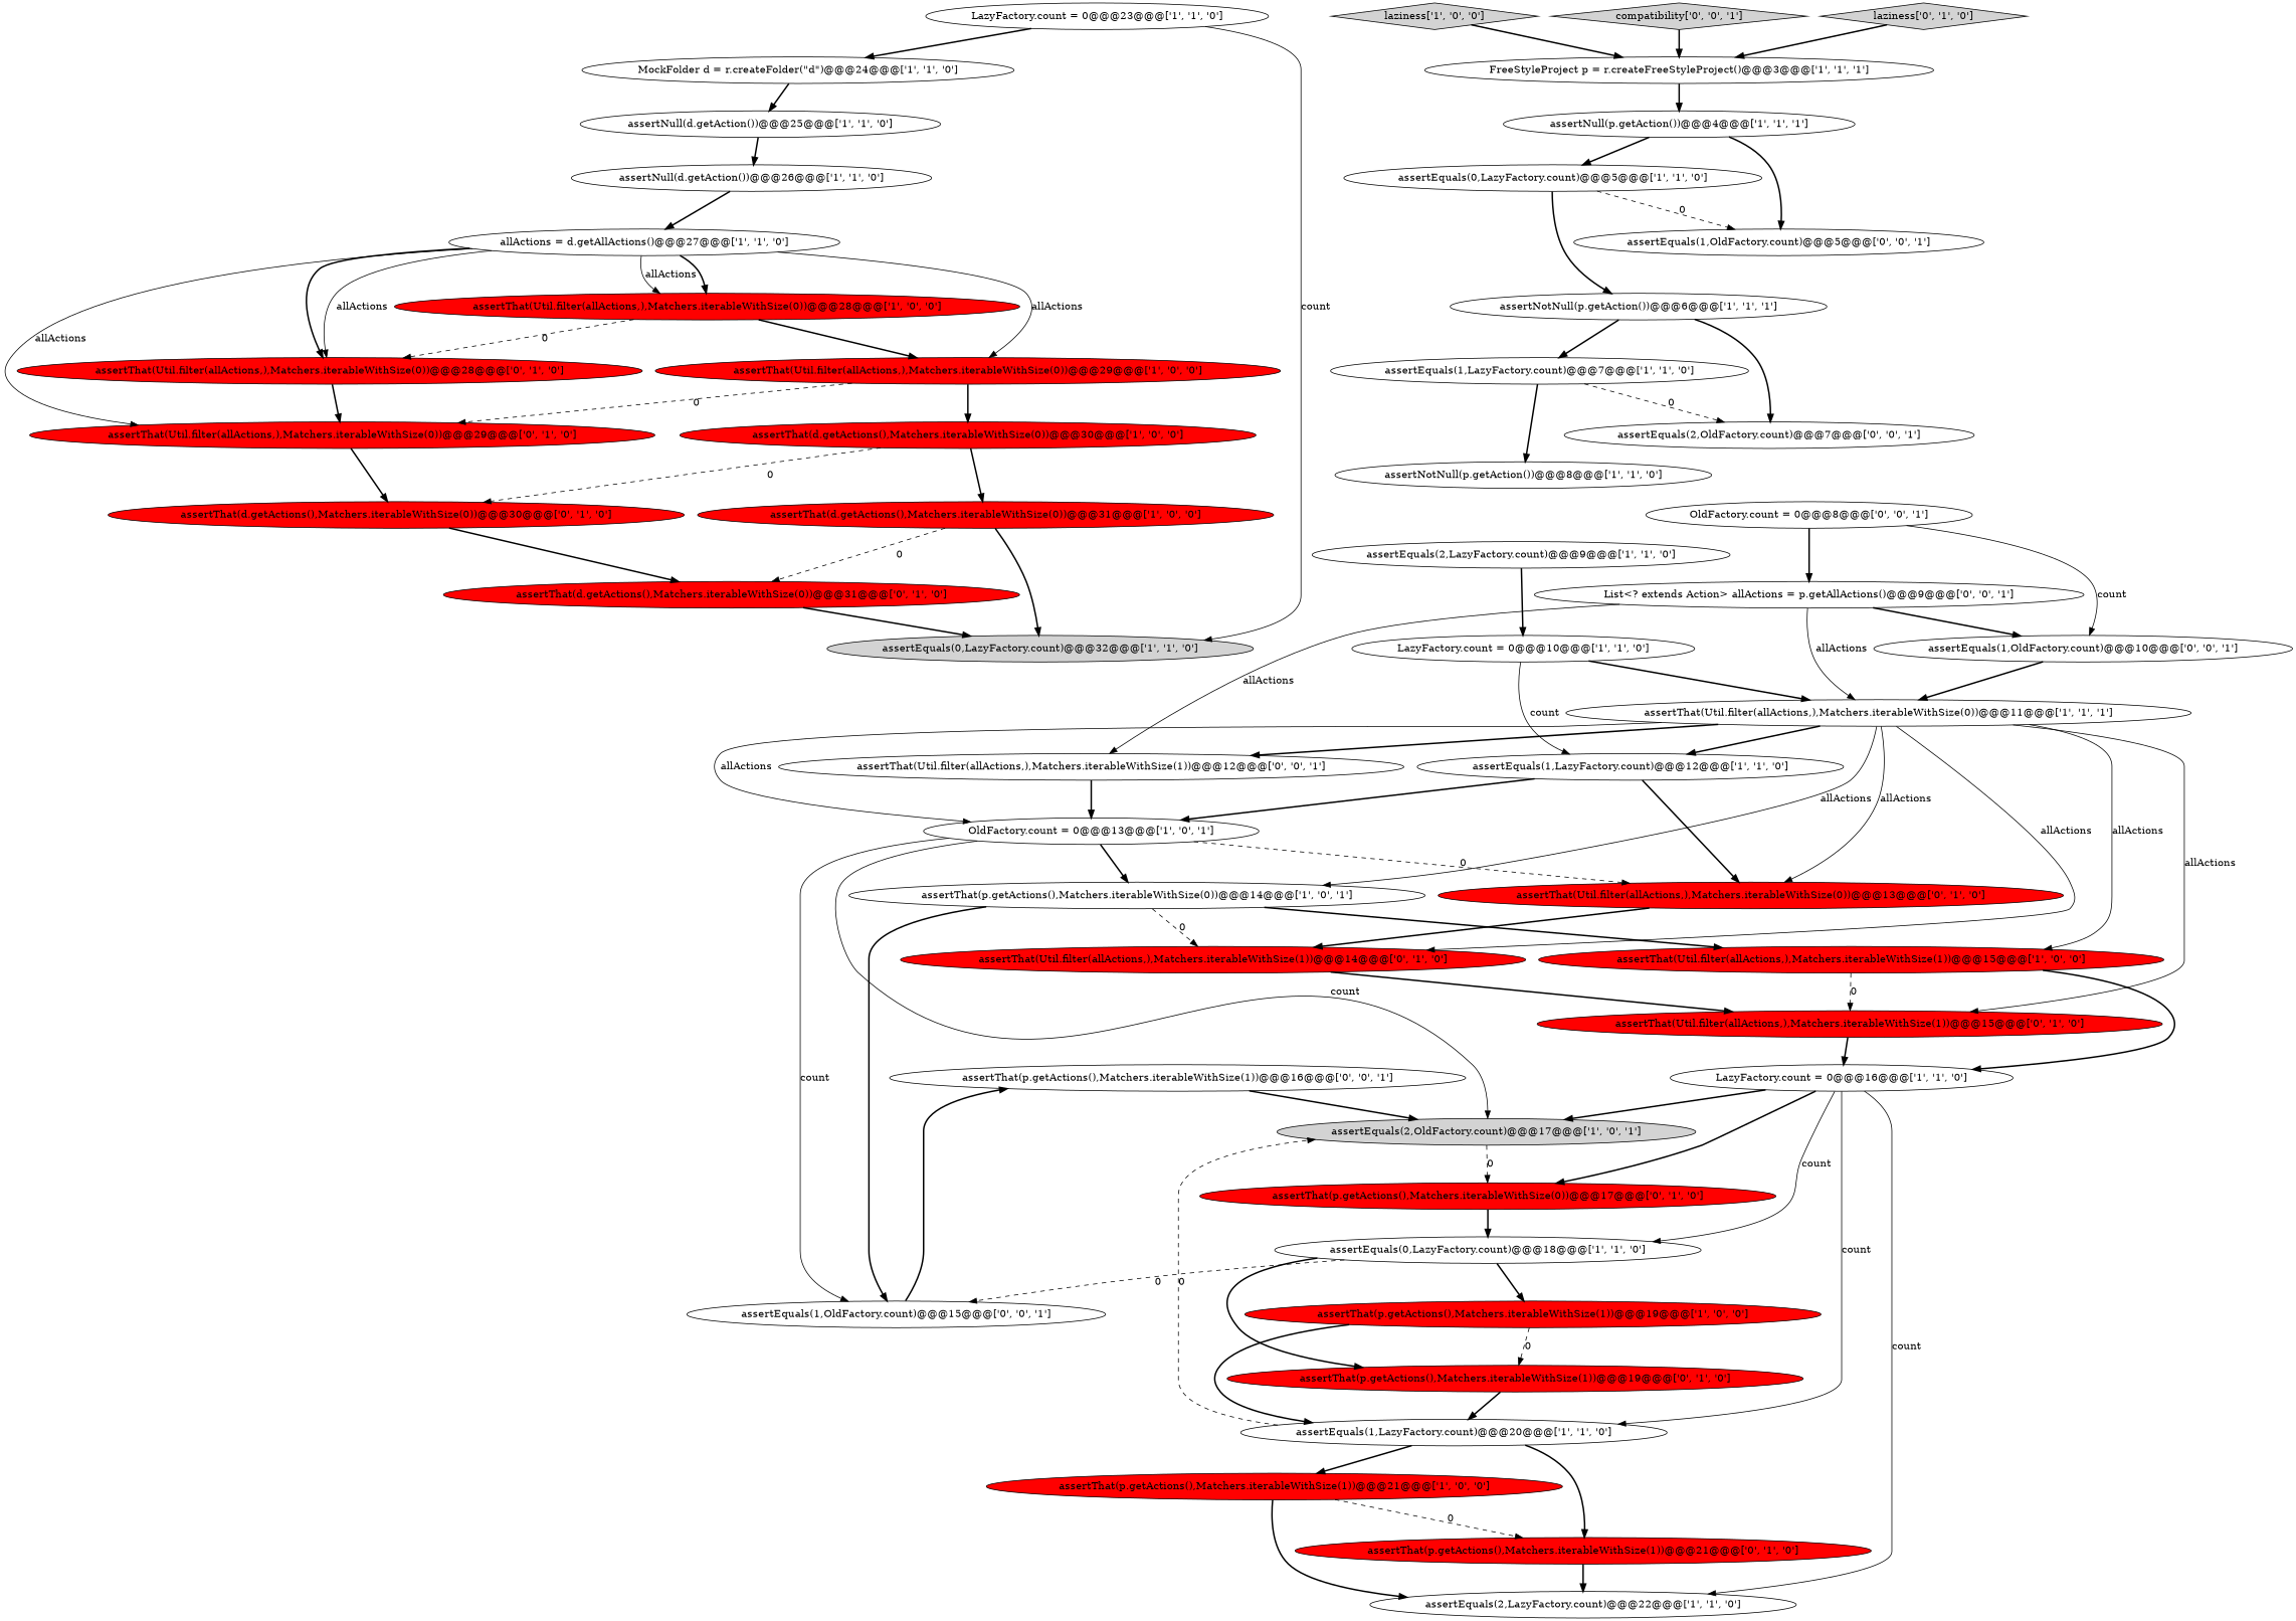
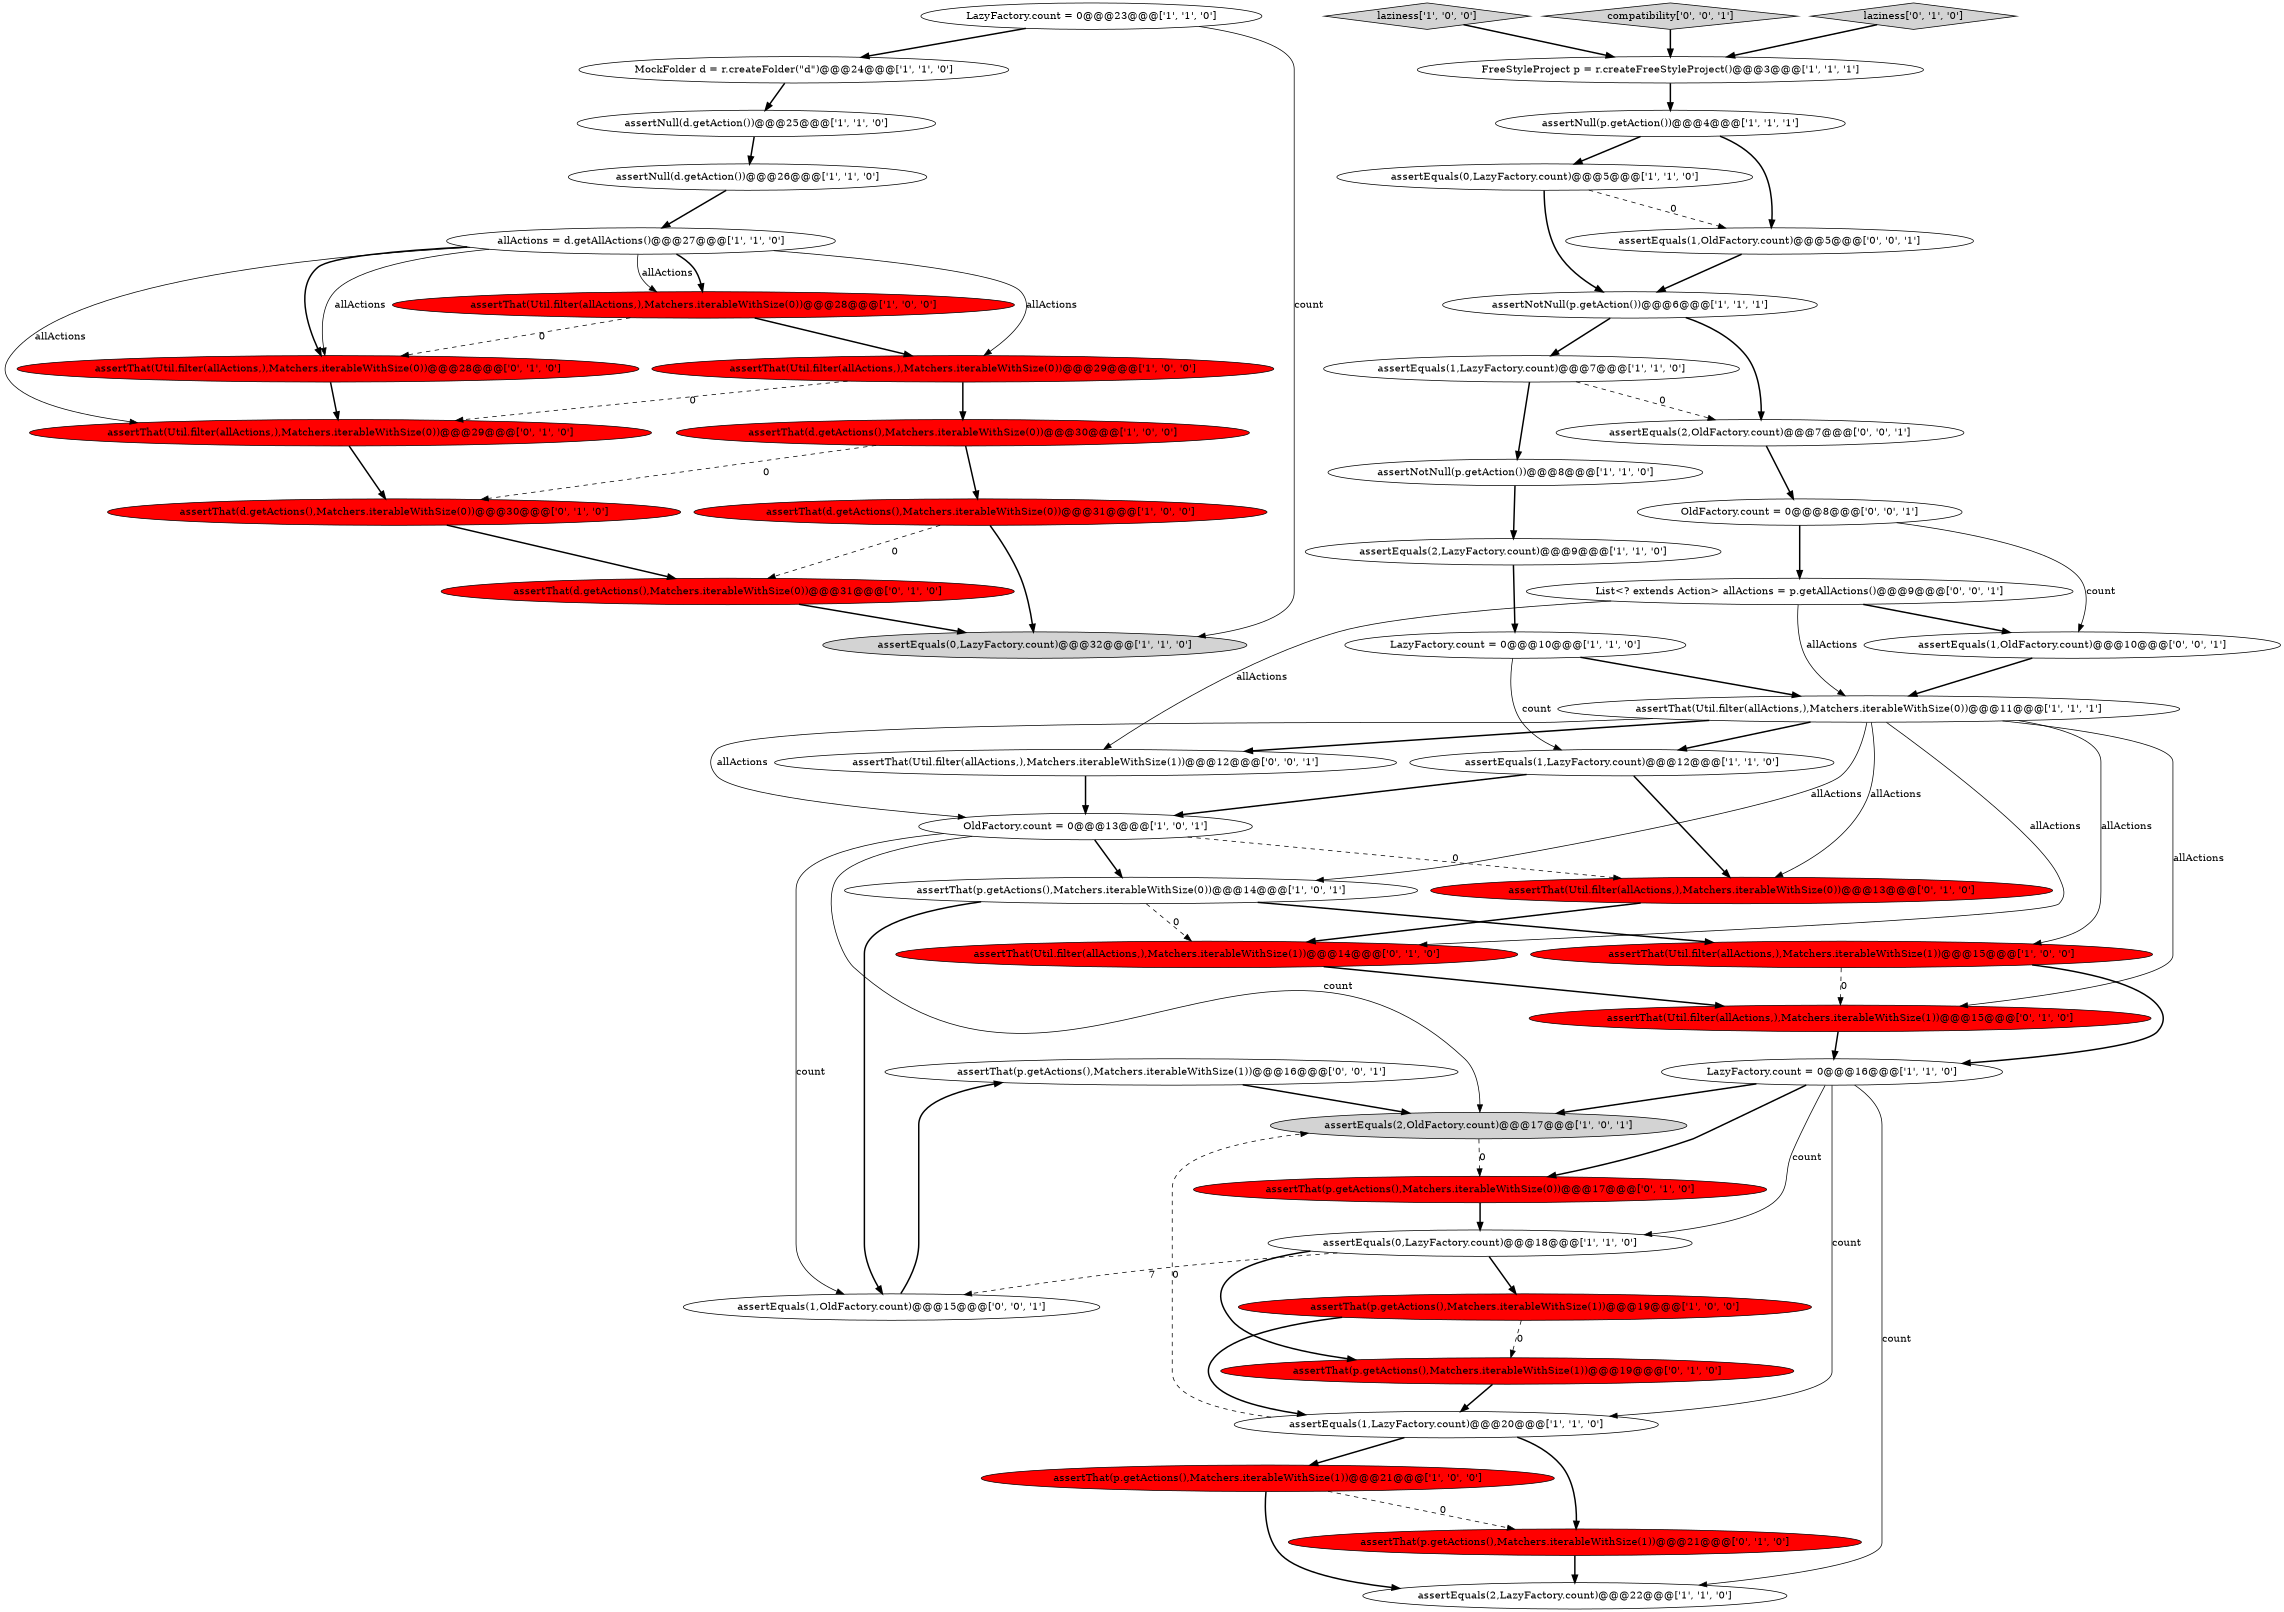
  digraph {
    node [fillcolor=white shape=ellipse style=filled]
    edge [style=bold]
    n1 [label="MockFolder d = r.createFolder(\"d\")@@@24@@@['1', '1', '0']"]
    n2 [label="assertNull(d.getAction())@@@25@@@['1', '1', '0']"]
    n3 [label="assertNull(d.getAction())@@@26@@@['1', '1', '0']"]
    n4 [label="assertThat(p.getActions(),Matchers.iterableWithSize(1))@@@16@@@['0', '0', '1']"]
    n5 [fillcolor=lightgray label="assertEquals(2,OldFactory.count)@@@17@@@['1', '0', '1']"]
    n6 [fillcolor=red label="assertThat(p.getActions(),Matchers.iterableWithSize(0))@@@17@@@['0', '1', '0']"]
    n7 [label="assertThat(Util.filter(allActions,),Matchers.iterableWithSize(1))@@@12@@@['0', '0', '1']"]
    n8 [label="OldFactory.count = 0@@@13@@@['1', '0', '1']"]
    n9 [label="assertEquals(1,OldFactory.count)@@@15@@@['0', '0', '1']"]
    n10 [label="assertThat(p.getActions(),Matchers.iterableWithSize(0))@@@14@@@['1', '0', '1']"]
    n11 [fillcolor=red label="assertThat(Util.filter(allActions,),Matchers.iterableWithSize(0))@@@13@@@['0', '1', '0']"]
    n12 [label="assertNotNull(p.getAction())@@@6@@@['1', '1', '1']"]
    n13 [label="assertEquals(1,LazyFactory.count)@@@7@@@['1', '1', '0']"]
    n14 [label="assertEquals(2,OldFactory.count)@@@7@@@['0', '0', '1']"]
    n15 [label="assertNotNull(p.getAction())@@@8@@@['1', '1', '0']"]
    n16 [label="OldFactory.count = 0@@@8@@@['0', '0', '1']"]
    n17 [label="assertEquals(0,LazyFactory.count)@@@5@@@['1', '1', '0']"]
    n18 [label="assertEquals(1,OldFactory.count)@@@5@@@['0', '0', '1']"]
    n19 [fillcolor=lightgray label="assertEquals(0,LazyFactory.count)@@@32@@@['1', '1', '0']"]
    n20 [label="assertNull(p.getAction())@@@4@@@['1', '1', '1']"]
    n21 [fillcolor=red label="assertThat(p.getActions(),Matchers.iterableWithSize(1))@@@19@@@['1', '0', '0']"]
    n22 [label="assertEquals(1,LazyFactory.count)@@@20@@@['1', '1', '0']"]
    n23 [fillcolor=red label="assertThat(p.getActions(),Matchers.iterableWithSize(1))@@@19@@@['0', '1', '0']"]
    n24 [fillcolor=red label="assertThat(p.getActions(),Matchers.iterableWithSize(1))@@@21@@@['0', '1', '0']"]
    n25 [fillcolor=red label="assertThat(p.getActions(),Matchers.iterableWithSize(1))@@@21@@@['1', '0', '0']"]
    n26 [label="assertEquals(2,LazyFactory.count)@@@22@@@['1', '1', '0']"]
    n27 [fillcolor=red label="assertThat(Util.filter(allActions,),Matchers.iterableWithSize(0))@@@29@@@['0', '1', '0']"]
    n28 [fillcolor=red label="assertThat(d.getActions(),Matchers.iterableWithSize(0))@@@30@@@['0', '1', '0']"]
    n29 [fillcolor=red label="assertThat(d.getActions(),Matchers.iterableWithSize(0))@@@31@@@['0', '1', '0']"]
    n30 [label="assertEquals(2,LazyFactory.count)@@@9@@@['1', '1', '0']"]
    n31 [label="List<? extends Action> allActions = p.getAllActions()@@@9@@@['0', '0', '1']"]
    n32 [label="assertEquals(1,OldFactory.count)@@@10@@@['0', '0', '1']"]
    n33 [label="LazyFactory.count = 0@@@10@@@['1', '1', '0']"]
    n34 [label="assertThat(Util.filter(allActions,),Matchers.iterableWithSize(0))@@@11@@@['1', '1', '1']"]
    n35 [label="assertEquals(1,LazyFactory.count)@@@12@@@['1', '1', '0']"]
    n36 [fillcolor=red label="assertThat(Util.filter(allActions,),Matchers.iterableWithSize(1))@@@15@@@['1', '0', '0']"]
    n37 [fillcolor=red label="assertThat(Util.filter(allActions,),Matchers.iterableWithSize(1))@@@14@@@['0', '1', '0']"]
    n38 [label="LazyFactory.count = 0@@@16@@@['1', '1', '0']"]
    n39 [label="assertEquals(0,LazyFactory.count)@@@18@@@['1', '1', '0']"]
    n40 [fillcolor=lightgray label="laziness['1', '0', '0']" shape=diamond]
    n41 [label="FreeStyleProject p = r.createFreeStyleProject()@@@3@@@['1', '1', '1']"]
    n42 [fillcolor=red label="assertThat(Util.filter(allActions,),Matchers.iterableWithSize(1))@@@15@@@['0', '1', '0']"]
    n43 [fillcolor=lightgray label="compatibility['0', '0', '1']" shape=diamond]
    n44 [label="allActions = d.getAllActions()@@@27@@@['1', '1', '0']"]
    n45 [fillcolor=red label="assertThat(Util.filter(allActions,),Matchers.iterableWithSize(0))@@@28@@@['0', '1', '0']"]
    n46 [fillcolor=red label="assertThat(Util.filter(allActions,),Matchers.iterableWithSize(0))@@@29@@@['1', '0', '0']"]
    n47 [fillcolor=red label="assertThat(Util.filter(allActions,),Matchers.iterableWithSize(0))@@@28@@@['1', '0', '0']"]
    n48 [fillcolor=red label="assertThat(d.getActions(),Matchers.iterableWithSize(0))@@@30@@@['1', '0', '0']"]
    n49 [fillcolor=red label="assertThat(d.getActions(),Matchers.iterableWithSize(0))@@@31@@@['1', '0', '0']"]
    n50 [label="LazyFactory.count = 0@@@23@@@['1', '1', '0']"]
    n51 [fillcolor=lightgray label="laziness['0', '1', '0']" shape=diamond]
    n1 -> n2
    n2 -> n3
    n3 -> n44
    n4 -> n5
    n5 -> n6 [label=0 style=dashed]
    n6 -> n39
    n7 -> n8
    n8 -> n5 [label=count style=solid]
    n8 -> n9 [label=count style=solid]
    n8 -> n10
    n8 -> n11 [label=0 style=dashed]
    n9 -> n4
    n10 -> n9
    n10 -> n36
    n10 -> n37 [label=0 style=dashed]
    n11 -> n37
    n12 -> n13
    n12 -> n14
    n13 -> n14 [label=0 style=dashed]
    n13 -> n15
+   n14 -> n16
+   n15 -> n30
    n16 -> n31
    n16 -> n32 [label=count style=solid]
    n17 -> n12
    n17 -> n18 [label=0 style=dashed]
+   n18 -> n12
    n20 -> n17
    n20 -> n18
    n21 -> n22
    n21 -> n23 [label=0 style=dashed]
    n22 -> n5 [label=0 style=dashed]
    n22 -> n24
    n22 -> n25
    n23 -> n22
    n24 -> n26
    n25 -> n24 [label=0 style=dashed]
    n25 -> n26
    n27 -> n28
    n28 -> n29
    n29 -> n19
    n30 -> n33
    n31 -> n7 [label=allActions style=solid]
    n31 -> n32
    n31 -> n34 [label=allActions style=solid]
    n32 -> n34
    n33 -> n34
    n33 -> n35 [label=count style=solid]
    n34 -> n7
    n34 -> n8 [label=allActions style=solid]
    n34 -> n10 [label=allActions style=solid]
    n34 -> n11 [label=allActions style=solid]
    n34 -> n35
    n34 -> n36 [label=allActions style=solid]
    n34 -> n37 [label=allActions style=solid]
    n34 -> n42 [label=allActions style=solid]
    n35 -> n8
    n35 -> n11
    n36 -> n38
    n36 -> n42 [label=0 style=dashed]
    n37 -> n42
    n38 -> n5
    n38 -> n6
    n38 -> n22 [label=count style=solid]
    n38 -> n26 [label=count style=solid]
    n38 -> n39 [label=count style=solid]
-   n39 -> n9 [label=0 style=dashed]
+   n39 -> n9 [label=7 style=dashed]
    n39 -> n21
    n39 -> n23
    n40 -> n41
    n41 -> n20
    n42 -> n38
    n43 -> n41
    n44 -> n27 [label=allActions style=solid]
    n44 -> n45
    n44 -> n45 [label=allActions style=solid]
    n44 -> n46 [label=allActions style=solid]
    n44 -> n47 [label=allActions style=solid]
    n44 -> n47
    n45 -> n27
    n46 -> n27 [label=0 style=dashed]
    n46 -> n48
    n47 -> n45 [label=0 style=dashed]
    n47 -> n46
    n48 -> n28 [label=0 style=dashed]
    n48 -> n49
    n49 -> n19
    n49 -> n29 [label=0 style=dashed]
    n50 -> n1
    n50 -> n19 [label=count style=solid]
    n51 -> n41
  }
